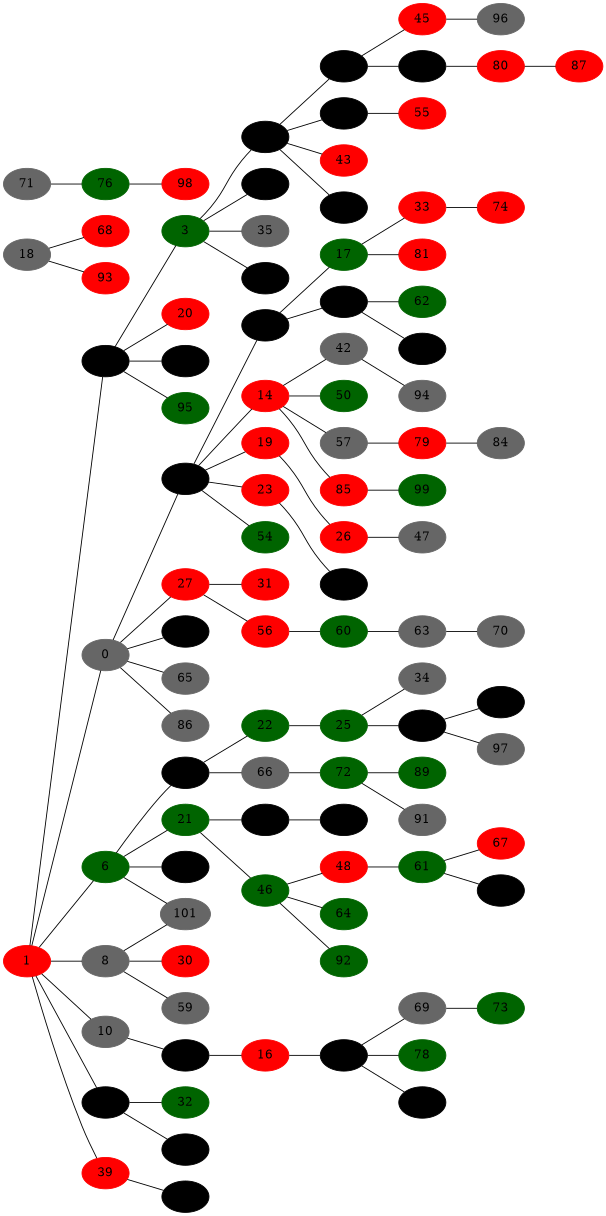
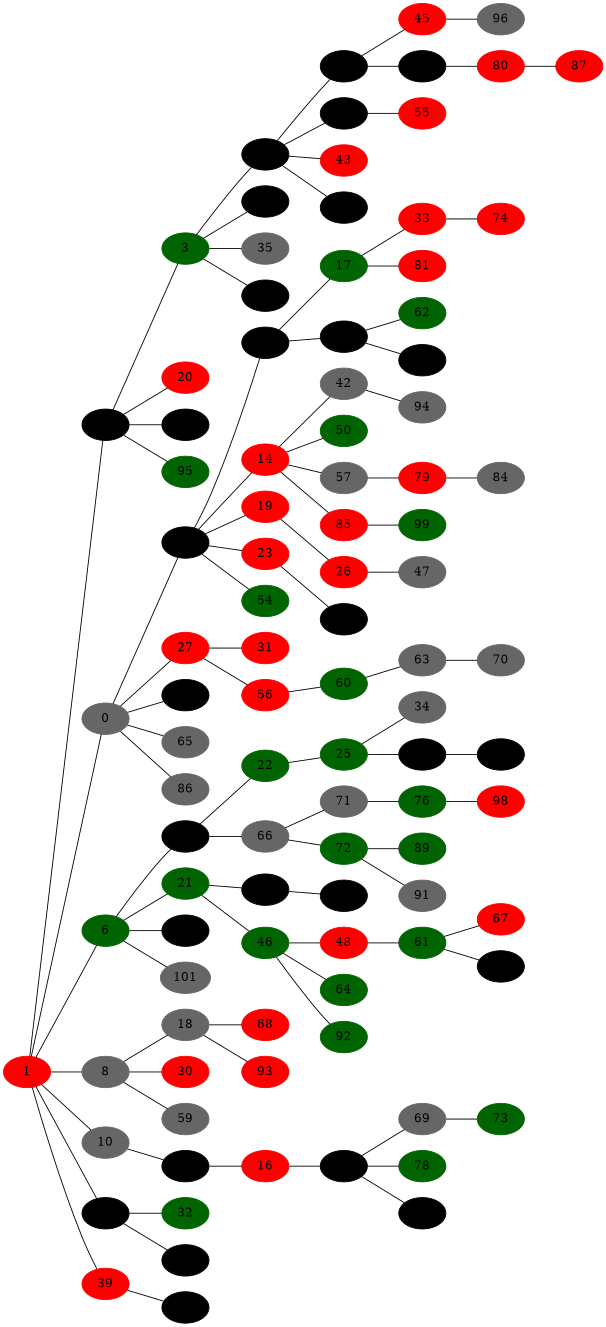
  graph {
    rankdir=LR
    node [color=black style=filled]
    1 [color=red]
    2
    n3 [color=gray40 label=0]
    6 [color=darkgreen]
    8 [color=gray40]
    10 [color=gray40]
    13
    39 [color=red]
    3 [color=darkgreen]
    20 [color=red]
    88
    95 [color=darkgreen]
    5
    27 [color=red]
    29
    65 [color=gray40]
    86 [color=gray40]
    15
    21 [color=darkgreen]
    83
    n21 [color=gray40 label=101]
    18 [color=gray40]
    30 [color=red]
    59 [color=gray40]
    11
    32 [color=darkgreen]
    41
    44
    7
    28
    35 [color=gray40]
    40
    12
    38
    43 [color=red]
    77
    9
    14 [color=red]
    19 [color=red]
    23 [color=red]
    54 [color=darkgreen]
    31 [color=red]
    56 [color=red]
    17 [color=darkgreen]
    49
    42 [color=gray40]
    50 [color=darkgreen]
    57 [color=gray40]
    85 [color=red]
    26 [color=red]
    24
    22 [color=darkgreen]
    66 [color=gray40]
    37
    46 [color=darkgreen]
    45 [color=red]
    52
    55 [color=red]
    68 [color=red]
    93 [color=red]
    33 [color=red]
    81 [color=red]
    62 [color=darkgreen]
    82
    16 [color=red]
    58
    96 [color=gray40]
    80 [color=red]
    94 [color=gray40]
    79 [color=red]
    99 [color=darkgreen]
    25 [color=darkgreen]
    71 [color=gray40]
    72 [color=darkgreen]
    69 [color=gray40]
    78 [color=darkgreen]
    90
    74 [color=red]
    47 [color=gray40]
    51
    48 [color=red]
    64 [color=darkgreen]
    92 [color=darkgreen]
    34 [color=gray40]
    36
    53
-   97 [color=gray40]
    60 [color=darkgreen]
    61 [color=darkgreen]
    67 [color=red]
    75
    87 [color=red]
    63 [color=gray40]
    84 [color=gray40]
    73 [color=darkgreen]
    70 [color=gray40]
    76 [color=darkgreen]
    89 [color=darkgreen]
    91 [color=gray40]
    98 [color=red]
    1 -- 2
    1 -- n3
    1 -- 6
    1 -- 8
    1 -- 10
    1 -- 13
    1 -- 39
    2 -- 3
    2 -- 20
    2 -- 88
    2 -- 95
    n3 -- 5
    n3 -- 27
    n3 -- 29
    n3 -- 65
    n3 -- 86
    6 -- 15
    6 -- 21
    6 -- 83
    6 -- n21
-   8 -- n21
+   8 -- 18
    8 -- 30
    8 -- 59
    10 -- 11
    13 -- 32
    13 -- 41
    39 -- 44
    3 -- 7
    3 -- 28
    3 -- 35
    3 -- 40
    5 -- 9
    5 -- 14
    5 -- 19
    5 -- 23
    5 -- 54
    27 -- 31
    27 -- 56
    15 -- 22
    15 -- 66
    21 -- 37
    21 -- 46
    18 -- 68
    18 -- 93
    11 -- 16
    7 -- 12
    7 -- 38
    7 -- 43
    7 -- 77
    12 -- 45
    12 -- 52
    38 -- 55
    9 -- 17
    9 -- 49
    14 -- 42
    14 -- 50
    14 -- 57
    14 -- 85
    19 -- 26
    23 -- 24
    56 -- 60
    17 -- 33
    17 -- 81
    49 -- 62
    49 -- 82
    42 -- 94
    57 -- 79
    85 -- 99
    26 -- 47
    22 -- 25
+   66 -- 71
    66 -- 72
    37 -- 51
    46 -- 48
    46 -- 64
    46 -- 92
    45 -- 96
    52 -- 80
    33 -- 74
    16 -- 58
    58 -- 69
    58 -- 78
    58 -- 90
    80 -- 87
    79 -- 84
    25 -- 34
    25 -- 36
    71 -- 76
    72 -- 89
    72 -- 91
    69 -- 73
    48 -- 61
    36 -- 53
-   36 -- 97
    60 -- 63
    61 -- 67
    61 -- 75
    63 -- 70
    76 -- 98
  }
